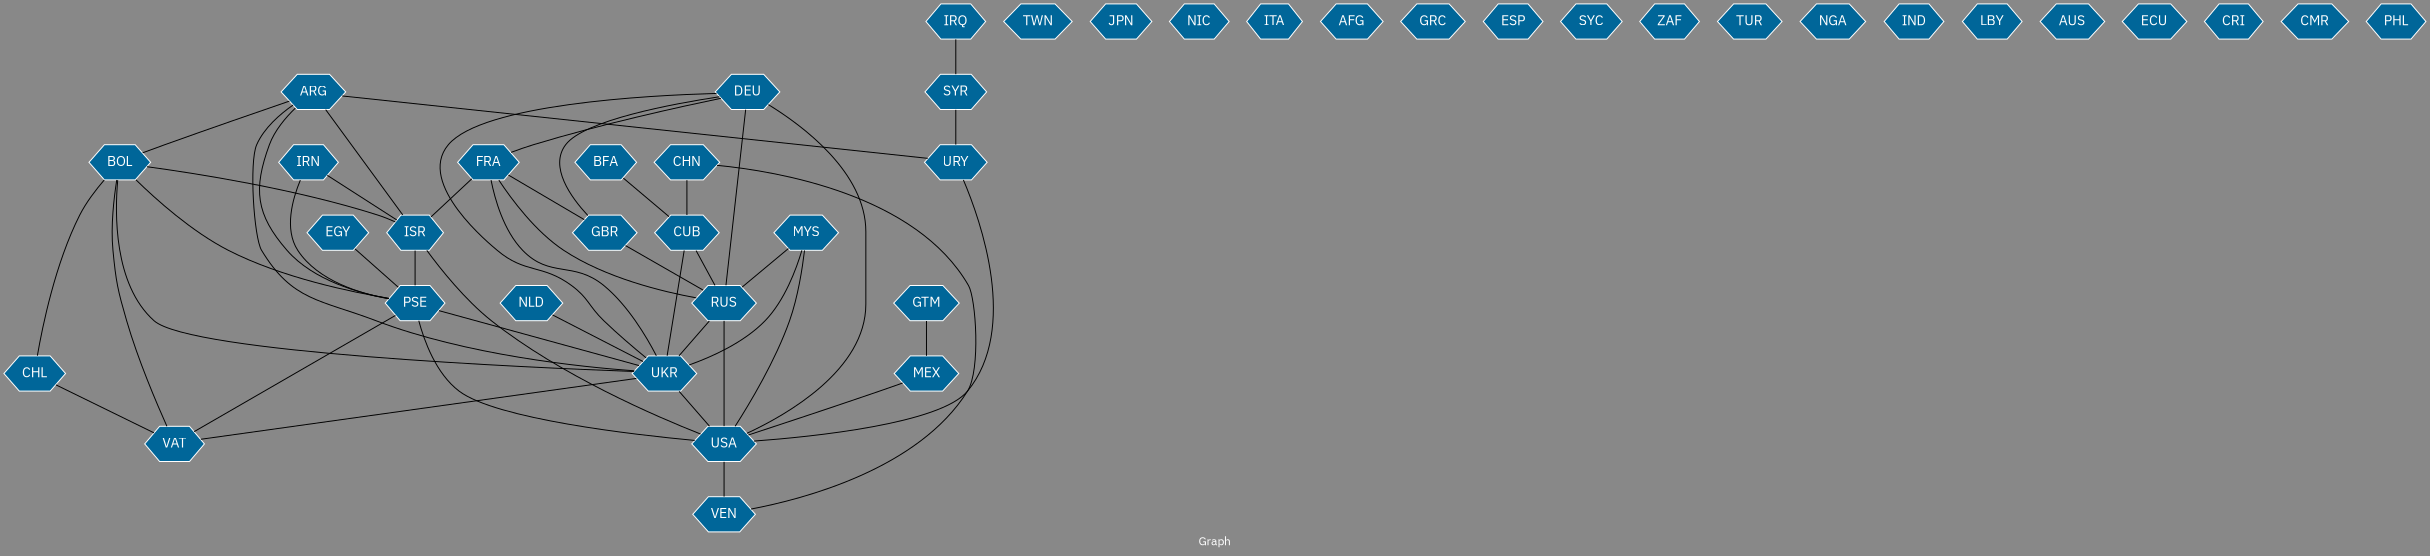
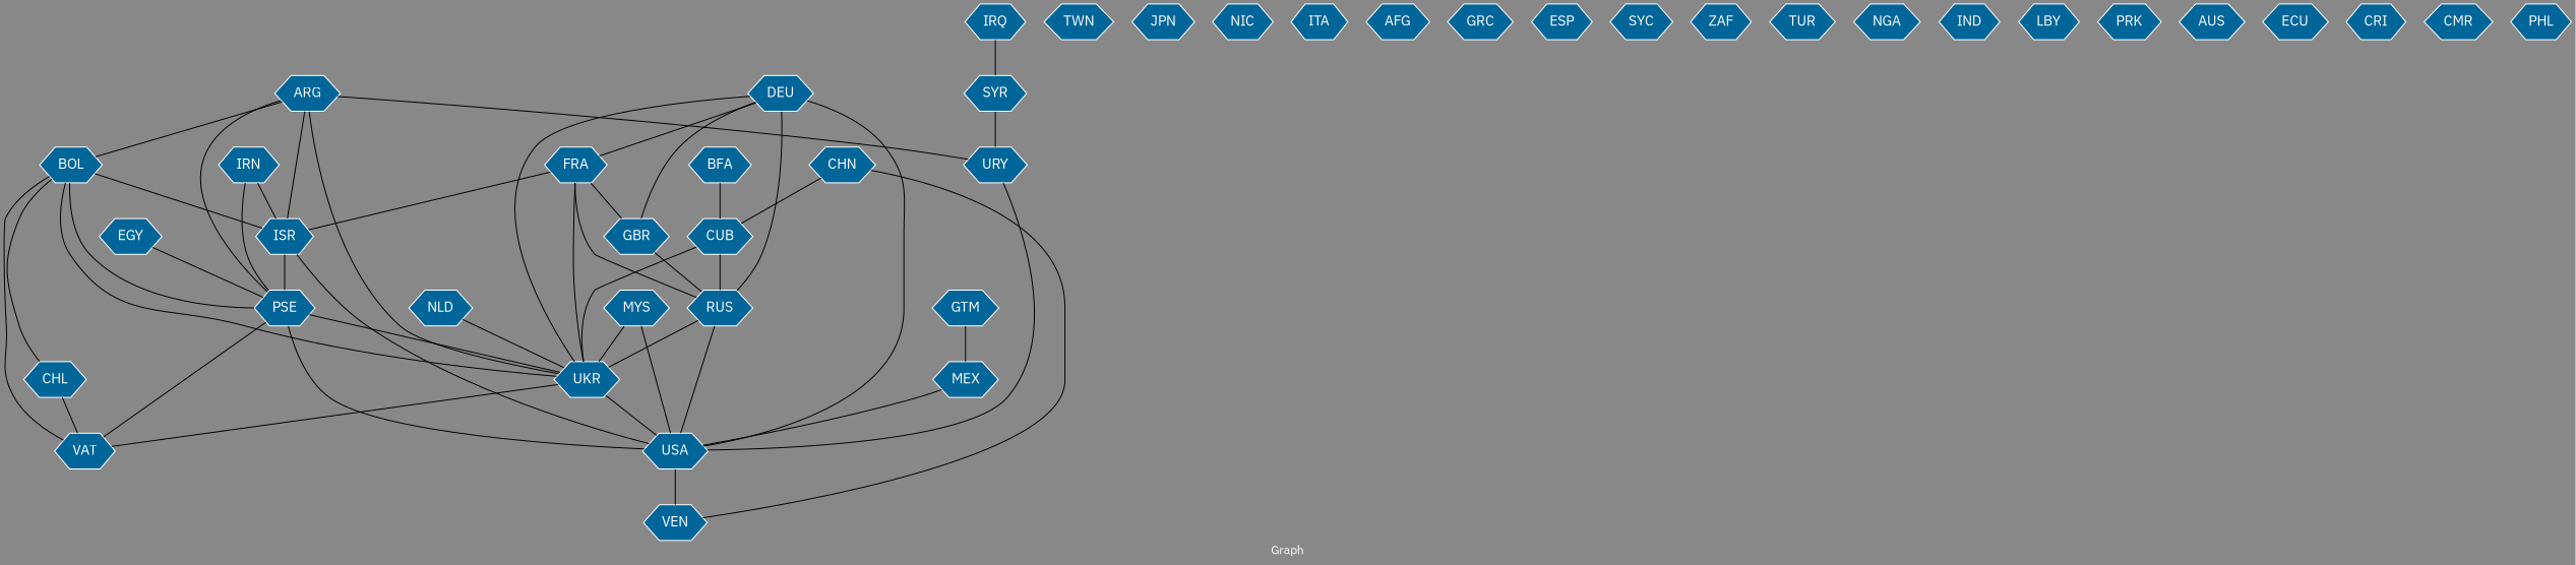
  graph {
    bgcolor="#888888"
    fontcolor=white
    fontname="IBM Plex Sans"
    fontsize=12
    label="Graph"
    node [color=white fillcolor="#006699" fontcolor=white fontname="IBM Plex Sans" shape=hexagon style=filled]
    edge [arrowhead=open color=black fontcolor=white fontname="IBM Plex Sans" fontsize=12 weight=1]
    n1 [label=ARG]
    n2 [label=UKR]
    n3 [label=ISR]
    n4 [label=URY]
    n5 [label=PSE]
    n6 [label=BOL]
    n7 [label=VAT]
    n8 [label=USA]
    n9 [label=CHL]
    n10 [label=VEN]
    n11 [label=FRA]
    n12 [label=RUS]
    n13 [label=GBR]
    n14 [label=TWN]
    n15 [label=SYR]
    n16 [label=GTM]
    n17 [label=MEX]
    n18 [label=DEU]
    n19 [label=CUB]
    n20 [label=NLD]
    n21 [label=JPN]
    n22 [label=CHN]
    n23 [label=NIC]
    n24 [label=ITA]
    n25 [label=AFG]
    n26 [label=GRC]
    n27 [label=ESP]
    n28 [label=SYC]
    n29 [label=ZAF]
    n30 [label=TUR]
    n31 [label=NGA]
    n32 [label=IND]
    n33 [label=LBY]
+   n34 [label=PRK]
    n35 [label=AUS]
    n36 [label=ECU]
    n37 [label=CRI]
    n38 [label=IRN]
    n39 [label=EGY]
    n40 [label=MYS]
    n41 [label=CMR]
    n42 [label=BFA]
    n43 [label=IRQ]
    n44 [label=PHL]
    n1 -- n2
    n1 -- n3 [weight=3]
    n1 -- n4
    n1 -- n5 [weight=2]
    n1 -- n6
    n2 -- n7
    n2 -- n8 [weight=2]
    n3 -- n5 [weight=45]
    n3 -- n8 [weight=6]
    n4 -- n8
    n5 -- n2
    n5 -- n7 [weight=2]
    n5 -- n8
    n6 -- n2
    n6 -- n3
    n6 -- n5 [weight=3]
    n6 -- n7 [weight=2]
    n6 -- n9
    n8 -- n10 [weight=2]
    n9 -- n7
    n11 -- n2
    n11 -- n3
    n11 -- n12 [weight=2]
    n11 -- n13
    n12 -- n2 [weight=4]
    n12 -- n8 [weight=5]
    n13 -- n12
    n15 -- n4
    n16 -- n17
    n17 -- n8
    n18 -- n2
    n18 -- n8 [weight=2]
    n18 -- n11 [weight=2]
    n18 -- n12 [weight=3]
    n18 -- n13
    n19 -- n2
    n19 -- n12
    n20 -- n2
    n22 -- n10
    n22 -- n19
    n38 -- n3
    n38 -- n5
    n39 -- n5 [weight=2]
    n40 -- n2 [weight=2]
    n40 -- n8
-   n40 -- n12 [weight=2]
    n42 -- n19
    n43 -- n15
  }
